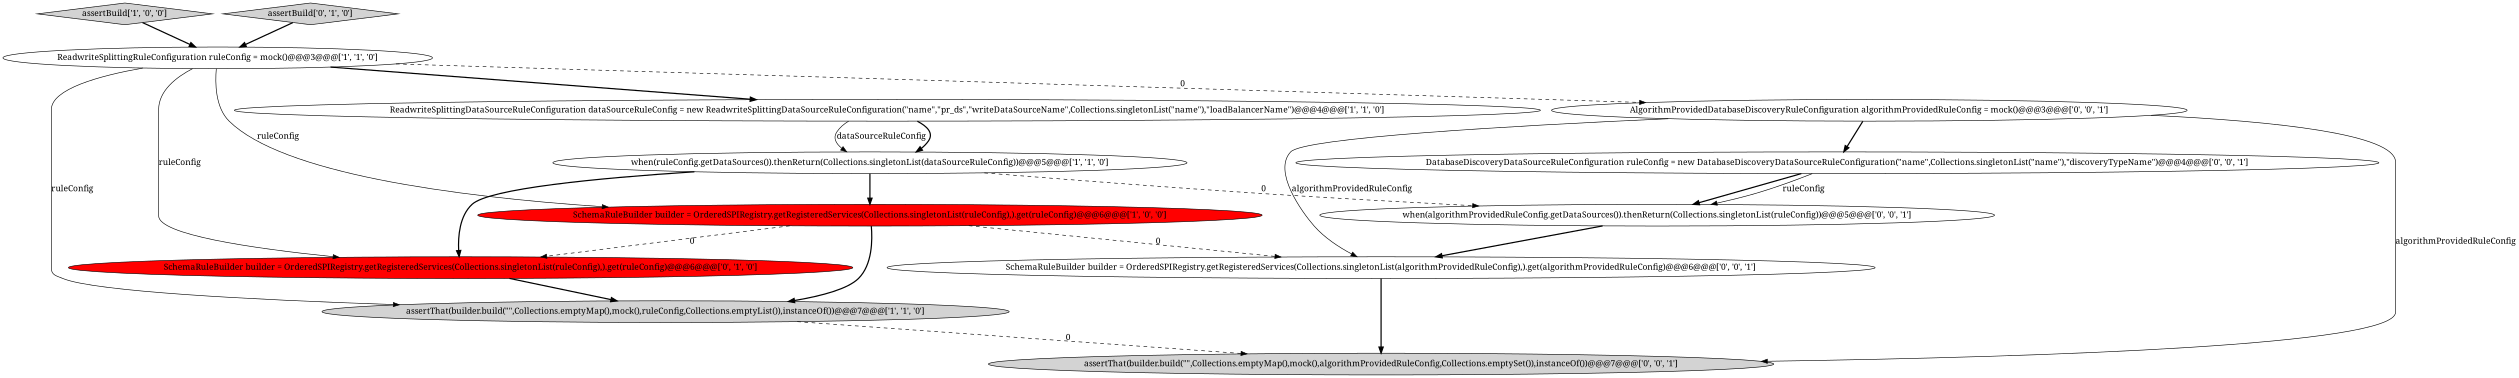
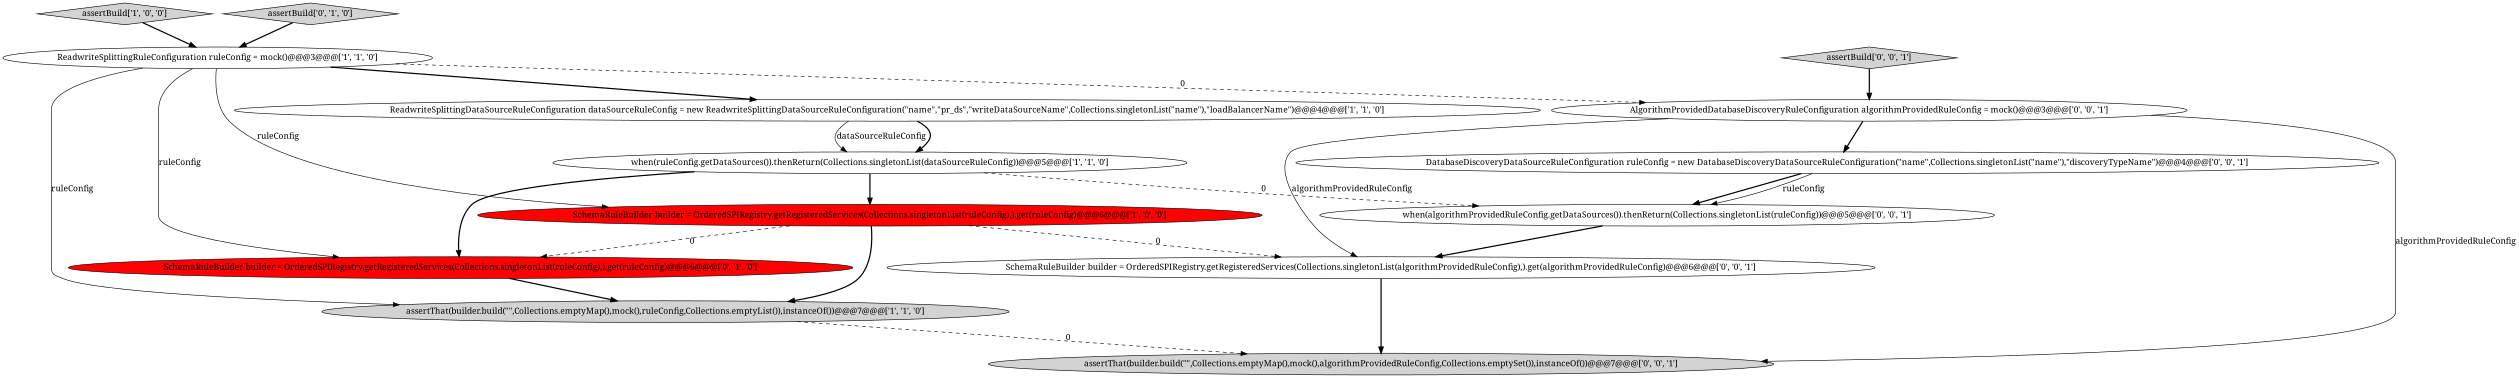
  digraph {
    fontname="Noto Serif"
    node [fillcolor=white shape=ellipse style=filled fontname="Noto Serif"]
    edge [style=bold fontname="Noto Serif"]
    n1 [fillcolor=lightgray label="assertBuild['1', '0', '0']" shape=diamond]
    n2 [label="ReadwriteSplittingRuleConfiguration ruleConfig = mock()@@@3@@@['1', '1', '0']"]
+   n3 [fillcolor=lightgray label="assertBuild['0', '0', '1']" shape=diamond]
    n4 [label="AlgorithmProvidedDatabaseDiscoveryRuleConfiguration algorithmProvidedRuleConfig = mock()@@@3@@@['0', '0', '1']"]
    n5 [label="when(ruleConfig.getDataSources()).thenReturn(Collections.singletonList(dataSourceRuleConfig))@@@5@@@['1', '1', '0']"]
    n6 [label="when(algorithmProvidedRuleConfig.getDataSources()).thenReturn(Collections.singletonList(ruleConfig))@@@5@@@['0', '0', '1']"]
    n7 [fillcolor=red label="SchemaRuleBuilder builder = OrderedSPIRegistry.getRegisteredServices(Collections.singletonList(ruleConfig),).get(ruleConfig)@@@6@@@['0', '1', '0']"]
    n8 [fillcolor=red label="SchemaRuleBuilder builder = OrderedSPIRegistry.getRegisteredServices(Collections.singletonList(ruleConfig),).get(ruleConfig)@@@6@@@['1', '0', '0']"]
    n9 [label="DatabaseDiscoveryDataSourceRuleConfiguration ruleConfig = new DatabaseDiscoveryDataSourceRuleConfiguration(\"name\",Collections.singletonList(\"name\"),\"discoveryTypeName\")@@@4@@@['0', '0', '1']"]
    n10 [fillcolor=lightgray label="assertThat(builder.build(\"\",Collections.emptyMap(),mock(),algorithmProvidedRuleConfig,Collections.emptySet()),instanceOf())@@@7@@@['0', '0', '1']"]
    n11 [label="SchemaRuleBuilder builder = OrderedSPIRegistry.getRegisteredServices(Collections.singletonList(algorithmProvidedRuleConfig),).get(algorithmProvidedRuleConfig)@@@6@@@['0', '0', '1']"]
    n12 [label="ReadwriteSplittingDataSourceRuleConfiguration dataSourceRuleConfig = new ReadwriteSplittingDataSourceRuleConfiguration(\"name\",\"pr_ds\",\"writeDataSourceName\",Collections.singletonList(\"name\"),\"loadBalancerName\")@@@4@@@['1', '1', '0']"]
    n13 [fillcolor=lightgray label="assertThat(builder.build(\"\",Collections.emptyMap(),mock(),ruleConfig,Collections.emptyList()),instanceOf())@@@7@@@['1', '1', '0']"]
    n14 [fillcolor=lightgray label="assertBuild['0', '1', '0']" shape=diamond]
    n1 -> n2
    n2 -> n4 [label=0 style=dashed]
    n2 -> n7 [label=ruleConfig style=solid]
    n2 -> n8 [label=ruleConfig style=solid]
    n2 -> n12
    n2 -> n13 [label=ruleConfig style=solid]
+   n3 -> n4
    n4 -> n9
    n4 -> n10 [label=algorithmProvidedRuleConfig style=solid]
    n4 -> n11 [label=algorithmProvidedRuleConfig style=solid]
    n5 -> n6 [label=0 style=dashed]
    n5 -> n7
    n5 -> n8
    n6 -> n11
    n7 -> n13
    n8 -> n7 [label=0 style=dashed]
    n8 -> n11 [label=0 style=dashed]
    n8 -> n13
    n9 -> n6
    n9 -> n6 [label=ruleConfig style=solid]
    n11 -> n10
    n12 -> n5
    n12 -> n5 [label=dataSourceRuleConfig style=solid]
    n13 -> n10 [label=0 style=dashed]
    n14 -> n2
  }
